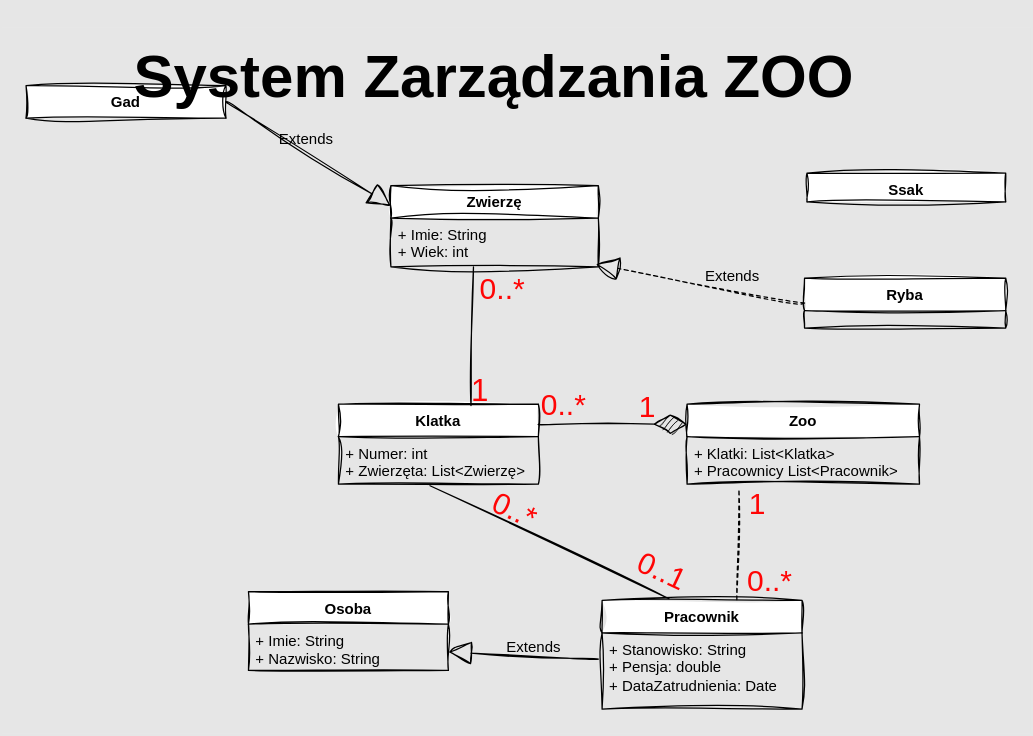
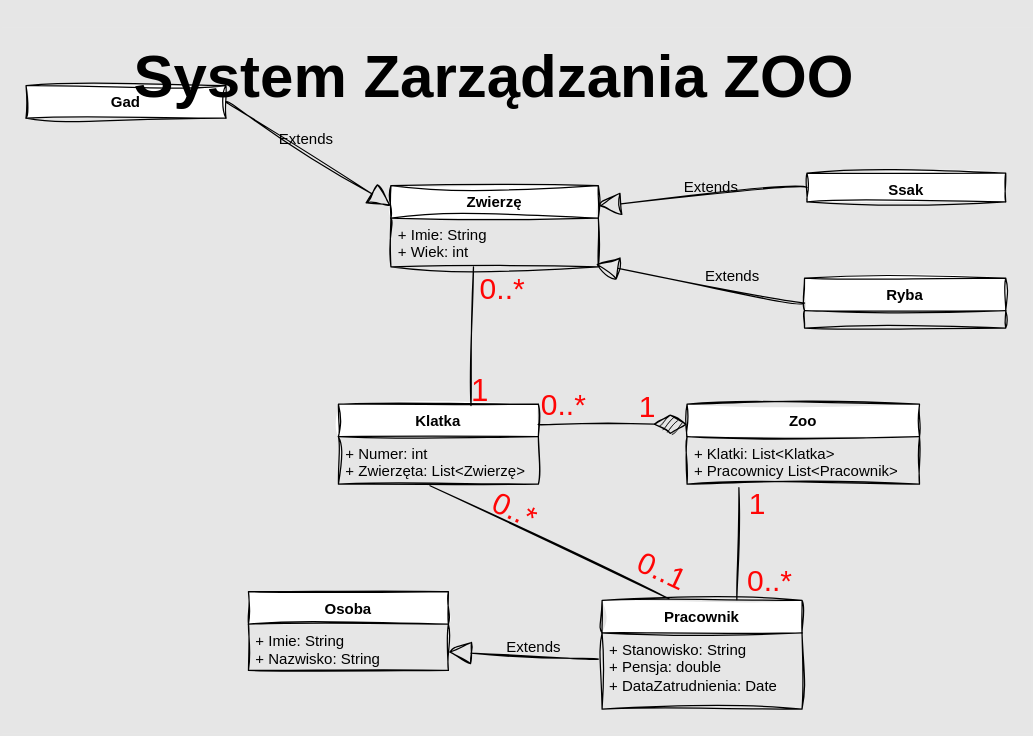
  <mxCell id="0" />
  <mxCell id="1" parent="0" />
  <mxCell id="2" value="Zwierzę" style="swimlane;fontStyle=1;align=center;verticalAlign=top;childLayout=stackLayout;horizontal=1;startSize=26;horizontalStack=0;resizeParent=1;resizeParentMax=0;resizeLast=0;collapsible=1;marginBottom=0;whiteSpace=wrap;html=1;labelBackgroundColor=none;sketch=1;curveFitting=1;jiggle=2;" parent="1" vertex="1"><mxGeometry x="312" y="127" width="166" height="65" as="geometry" /></mxCell>
  <mxCell id="3" value="+ Imie: String&lt;div&gt;+ Wiek: int&lt;/div&gt;&lt;div&gt;&lt;br&gt;&lt;/div&gt;" style="text;strokeColor=none;fillColor=none;align=left;verticalAlign=top;spacingLeft=4;spacingRight=4;overflow=hidden;rotatable=0;points=[[0,0.5],[1,0.5]];portConstraint=eastwest;whiteSpace=wrap;html=1;labelBackgroundColor=none;sketch=1;curveFitting=1;jiggle=2;" parent="2" vertex="1"><mxGeometry y="26" width="166" height="39" as="geometry" /></mxCell>
  <mxCell id="4" value="Ssak&lt;div&gt;&lt;br&gt;&lt;/div&gt;" style="swimlane;fontStyle=1;align=center;verticalAlign=top;childLayout=stackLayout;horizontal=1;startSize=26;horizontalStack=0;resizeParent=1;resizeParentMax=0;resizeLast=0;collapsible=1;marginBottom=0;whiteSpace=wrap;html=1;labelBackgroundColor=none;sketch=1;curveFitting=1;jiggle=2;" parent="1" vertex="1"><mxGeometry x="645" y="117" width="159" height="23" as="geometry"><mxRectangle x="230" y="15" width="62" height="41" as="alternateBounds" /></mxGeometry></mxCell>
+ <mxCell id="5" value="Extends" style="endArrow=block;endSize=16;endFill=0;html=1;rounded=0;fontSize=12;curved=1;entryX=1;entryY=0.25;entryDx=0;entryDy=0;exitX=0;exitY=0.5;exitDx=0;exitDy=0;labelBackgroundColor=none;fontColor=default;sketch=1;curveFitting=1;jiggle=2;" parent="1" source="4" target="2" edge="1"><mxGeometry x="-0.078" y="-6" width="160" relative="1" as="geometry"><mxPoint x="677" y="382" as="sourcePoint" /><mxPoint x="576" y="215" as="targetPoint" /><mxPoint as="offset" /></mxGeometry></mxCell>
  <mxCell id="6" value="Gad" style="swimlane;fontStyle=1;align=center;verticalAlign=top;childLayout=stackLayout;horizontal=1;startSize=26;horizontalStack=0;resizeParent=1;resizeParentMax=0;resizeLast=0;collapsible=1;marginBottom=0;whiteSpace=wrap;html=1;labelBackgroundColor=none;sketch=1;curveFitting=1;jiggle=2;" parent="1" vertex="1"><mxGeometry x="20" y="47" width="160" height="26" as="geometry" /></mxCell>
  <mxCell id="7" value="Extends" style="endArrow=block;endSize=16;endFill=0;html=1;rounded=0;fontSize=12;curved=1;entryX=0;entryY=0.25;entryDx=0;entryDy=0;exitX=1;exitY=0.5;exitDx=0;exitDy=0;labelBackgroundColor=none;fontColor=default;sketch=1;curveFitting=1;jiggle=2;" parent="1" source="6" target="2" edge="1"><mxGeometry x="-0.109" y="9" width="160" relative="1" as="geometry"><mxPoint x="133" y="151" as="sourcePoint" /><mxPoint x="293" y="151" as="targetPoint" /><mxPoint as="offset" /></mxGeometry></mxCell>
  <mxCell id="8" value="Ryba" style="swimlane;fontStyle=1;align=center;verticalAlign=top;childLayout=stackLayout;horizontal=1;startSize=26;horizontalStack=0;resizeParent=1;resizeParentMax=0;resizeLast=0;collapsible=1;marginBottom=0;whiteSpace=wrap;html=1;labelBackgroundColor=none;sketch=1;curveFitting=1;jiggle=2;" parent="1" vertex="1"><mxGeometry x="643" y="201" width="161" height="40" as="geometry" /></mxCell>
- <mxCell id="9" value="Extends" style="endArrow=block;endSize=16;endFill=0;html=1;rounded=0;fontSize=12;curved=1;entryX=0.988;entryY=0.949;entryDx=0;entryDy=0;entryPerimeter=0;exitX=0;exitY=0.5;exitDx=0;exitDy=0;labelBackgroundColor=none;fontColor=default;sketch=1;curveFitting=1;jiggle=2;dashed=1;" parent="1" source="8" target="3" edge="1"><mxGeometry x="-0.277" y="-10" width="160" relative="1" as="geometry"><mxPoint x="579" y="242" as="sourcePoint" /><mxPoint x="739" y="242" as="targetPoint" /><mxPoint as="offset" /></mxGeometry></mxCell>
+ <mxCell id="9" value="Extends" style="endArrow=block;endSize=16;endFill=0;html=1;rounded=0;fontSize=12;curved=1;entryX=0.988;entryY=0.949;entryDx=0;entryDy=0;entryPerimeter=0;exitX=0;exitY=0.5;exitDx=0;exitDy=0;labelBackgroundColor=none;fontColor=default;sketch=1;curveFitting=1;jiggle=2;" parent="1" source="8" target="3" edge="1"><mxGeometry x="-0.277" y="-10" width="160" relative="1" as="geometry"><mxPoint x="579" y="242" as="sourcePoint" /><mxPoint x="739" y="242" as="targetPoint" /><mxPoint as="offset" /></mxGeometry></mxCell>
  <mxCell id="10" value="Klatka" style="swimlane;fontStyle=1;align=center;verticalAlign=top;childLayout=stackLayout;horizontal=1;startSize=26;horizontalStack=0;resizeParent=1;resizeParentMax=0;resizeLast=0;collapsible=1;marginBottom=0;whiteSpace=wrap;html=1;labelBackgroundColor=none;sketch=1;curveFitting=1;jiggle=2;" parent="1" vertex="1"><mxGeometry x="270" y="302" width="160" height="64" as="geometry" /></mxCell>
  <mxCell id="11" value="+ Numer: int&lt;div&gt;+ Zwierzęta: List&amp;lt;Zwierzę&amp;gt;&lt;/div&gt;" style="text;strokeColor=none;fillColor=none;align=left;verticalAlign=top;spacingLeft=4;spacingRight=4;overflow=hidden;rotatable=0;points=[[0,0.5],[1,0.5]];portConstraint=eastwest;whiteSpace=wrap;html=1;labelBackgroundColor=none;sketch=1;curveFitting=1;jiggle=2;" parent="10" vertex="1"><mxGeometry y="26" width="160" height="38" as="geometry" /></mxCell>
  <mxCell id="12" value="Zoo" style="swimlane;fontStyle=1;align=center;verticalAlign=top;childLayout=stackLayout;horizontal=1;startSize=26;horizontalStack=0;resizeParent=1;resizeParentMax=0;resizeLast=0;collapsible=1;marginBottom=0;whiteSpace=wrap;html=1;labelBackgroundColor=none;sketch=1;curveFitting=1;jiggle=2;" parent="1" vertex="1"><mxGeometry x="549" y="302" width="186" height="64" as="geometry" /></mxCell>
  <mxCell id="13" value="+ Klatki: List&amp;lt;Klatka&amp;gt;&lt;div&gt;+ Pracownicy List&amp;lt;Pracownik&amp;gt;&lt;/div&gt;" style="text;strokeColor=none;fillColor=none;align=left;verticalAlign=top;spacingLeft=4;spacingRight=4;overflow=hidden;rotatable=0;points=[[0,0.5],[1,0.5]];portConstraint=eastwest;whiteSpace=wrap;html=1;labelBackgroundColor=none;sketch=1;curveFitting=1;jiggle=2;" parent="12" vertex="1"><mxGeometry y="26" width="186" height="38" as="geometry" /></mxCell>
  <mxCell id="14" value="Osoba" style="swimlane;fontStyle=1;align=center;verticalAlign=top;childLayout=stackLayout;horizontal=1;startSize=26;horizontalStack=0;resizeParent=1;resizeParentMax=0;resizeLast=0;collapsible=1;marginBottom=0;whiteSpace=wrap;html=1;labelBackgroundColor=none;sketch=1;curveFitting=1;jiggle=2;" parent="1" vertex="1"><mxGeometry x="198" y="452" width="160" height="63" as="geometry" /></mxCell>
  <mxCell id="15" value="+ Imie: String&lt;div&gt;+ Nazwisko: String&lt;/div&gt;" style="text;strokeColor=none;fillColor=none;align=left;verticalAlign=top;spacingLeft=4;spacingRight=4;overflow=hidden;rotatable=0;points=[[0,0.5],[1,0.5]];portConstraint=eastwest;whiteSpace=wrap;html=1;labelBackgroundColor=none;sketch=1;curveFitting=1;jiggle=2;" parent="14" vertex="1"><mxGeometry y="26" width="160" height="37" as="geometry" /></mxCell>
  <mxCell id="16" value="Pracownik" style="swimlane;fontStyle=1;align=center;verticalAlign=top;childLayout=stackLayout;horizontal=1;startSize=26;horizontalStack=0;resizeParent=1;resizeParentMax=0;resizeLast=0;collapsible=1;marginBottom=0;whiteSpace=wrap;html=1;labelBackgroundColor=none;sketch=1;curveFitting=1;jiggle=2;" parent="1" vertex="1"><mxGeometry x="481" y="459" width="160" height="87" as="geometry" /></mxCell>
  <mxCell id="17" value="+ Stanowisko: String&lt;div&gt;+ Pensja: double&lt;/div&gt;&lt;div&gt;+ DataZatrudnienia: Date&lt;/div&gt;" style="text;strokeColor=none;fillColor=none;align=left;verticalAlign=top;spacingLeft=4;spacingRight=4;overflow=hidden;rotatable=0;points=[[0,0.5],[1,0.5]];portConstraint=eastwest;whiteSpace=wrap;html=1;labelBackgroundColor=none;sketch=1;curveFitting=1;jiggle=2;" parent="16" vertex="1"><mxGeometry y="26" width="160" height="61" as="geometry" /></mxCell>
  <mxCell id="18" value="Extends" style="endArrow=block;endSize=16;endFill=0;html=1;rounded=0;fontSize=12;curved=1;exitX=-0.012;exitY=0.098;exitDx=0;exitDy=0;exitPerimeter=0;labelBackgroundColor=none;fontColor=default;sketch=1;curveFitting=1;jiggle=2;" parent="1" target="15" edge="1"><mxGeometry x="-0.128" y="-7" width="160" relative="1" as="geometry"><mxPoint x="478" y="505.978" as="sourcePoint" /><mxPoint x="627.92" y="258" as="targetPoint" /><mxPoint as="offset" /></mxGeometry></mxCell>
  <mxCell id="19" value="" style="endArrow=diamondThin;endFill=1;endSize=24;html=1;rounded=0;fontSize=12;curved=1;exitX=1;exitY=0.25;exitDx=0;exitDy=0;entryX=0;entryY=0.25;entryDx=0;entryDy=0;labelBackgroundColor=none;fontColor=default;sketch=1;curveFitting=1;jiggle=2;" parent="1" source="10" target="12" edge="1"><mxGeometry width="160" relative="1" as="geometry"><mxPoint x="406" y="325" as="sourcePoint" /><mxPoint x="566" y="325" as="targetPoint" /></mxGeometry></mxCell>
  <mxCell id="20" value="&lt;font face=&quot;Helvetica&quot; style=&quot;font-size: 24px;&quot;&gt;0..*&lt;/font&gt;" style="edgeLabel;html=1;align=center;verticalAlign=middle;resizable=0;points=[];sketch=1;hachureGap=4;jiggle=2;curveFitting=1;fontFamily=Architects Daughter;fontSource=https%3A%2F%2Ffonts.googleapis.com%2Fcss%3Ffamily%3DArchitects%2BDaughter;labelBackgroundColor=none;fontColor=#FF0505;" vertex="1" connectable="0" parent="19"><mxGeometry x="-0.711" relative="1" as="geometry"><mxPoint x="2" y="-16" as="offset" /></mxGeometry></mxCell>
  <mxCell id="21" value="" style="endArrow=none;html=1;rounded=0;entryX=0.398;entryY=1;entryDx=0;entryDy=0;entryPerimeter=0;exitX=0.663;exitY=0.016;exitDx=0;exitDy=0;exitPerimeter=0;labelBackgroundColor=none;fontColor=default;sketch=1;curveFitting=1;jiggle=2;" edge="1" parent="1" source="10" target="3"><mxGeometry width="50" height="50" relative="1" as="geometry"><mxPoint x="378" y="298" as="sourcePoint" /><mxPoint x="442" y="384" as="targetPoint" /></mxGeometry></mxCell>
  <mxCell id="22" value="&lt;font style=&quot;font-size: 25px;&quot;&gt;1&lt;/font&gt;" style="edgeLabel;html=1;align=center;verticalAlign=middle;resizable=0;points=[];labelBackgroundColor=none;sketch=1;curveFitting=1;jiggle=2;fontSize=13;fontColor=#FF0505;" vertex="1" connectable="0" parent="21"><mxGeometry x="-0.747" y="-1" relative="1" as="geometry"><mxPoint x="5" as="offset" /></mxGeometry></mxCell>
  <mxCell id="23" value="&lt;font style=&quot;font-size: 24px;&quot; color=&quot;#ff0505&quot;&gt;0..*&lt;/font&gt;" style="edgeLabel;html=1;align=center;verticalAlign=middle;resizable=0;points=[];sketch=1;hachureGap=4;jiggle=2;curveFitting=1;fontFamily=Helvetica;labelBackgroundColor=none;" vertex="1" connectable="0" parent="21"><mxGeometry x="0.719" y="-1" relative="1" as="geometry"><mxPoint x="22" y="1" as="offset" /></mxGeometry></mxCell>
  <mxCell id="24" value="&lt;h1&gt;System Zarządzania ZOO&lt;/h1&gt;" style="text;strokeColor=none;fillColor=none;html=1;fontSize=24;fontStyle=1;verticalAlign=middle;align=center;labelBackgroundColor=none;sketch=1;curveFitting=1;jiggle=2;" vertex="1" parent="1"><mxGeometry x="344" y="20" width="100" height="40" as="geometry" /></mxCell>
  <mxCell id="25" value="&lt;font face=&quot;Helvetica&quot; style=&quot;font-size: 24px;&quot;&gt;1&lt;/font&gt;" style="edgeLabel;html=1;align=center;verticalAlign=middle;resizable=0;points=[];sketch=1;hachureGap=4;jiggle=2;curveFitting=1;fontFamily=Architects Daughter;fontSource=https%3A%2F%2Ffonts.googleapis.com%2Fcss%3Ffamily%3DArchitects%2BDaughter;labelBackgroundColor=none;fontColor=#FF0505;" vertex="1" connectable="0" parent="1"><mxGeometry x="516" y="304" as="geometry" /></mxCell>
- <mxCell id="26" value="" style="endArrow=none;html=1;rounded=0;sketch=1;hachureGap=4;jiggle=2;curveFitting=1;fontFamily=Architects Daughter;fontSource=https%3A%2F%2Ffonts.googleapis.com%2Fcss%3Ffamily%3DArchitects%2BDaughter;entryX=0.223;entryY=1.074;entryDx=0;entryDy=0;entryPerimeter=0;exitX=0.674;exitY=-0.007;exitDx=0;exitDy=0;exitPerimeter=0;dashed=1;" edge="1" parent="1" source="16" target="13"><mxGeometry width="50" height="50" relative="1" as="geometry"><mxPoint x="572" y="442" as="sourcePoint" /><mxPoint x="622" y="392" as="targetPoint" /></mxGeometry></mxCell>
+ <mxCell id="26" value="" style="endArrow=none;html=1;rounded=0;sketch=1;hachureGap=4;jiggle=2;curveFitting=1;fontFamily=Architects Daughter;fontSource=https%3A%2F%2Ffonts.googleapis.com%2Fcss%3Ffamily%3DArchitects%2BDaughter;entryX=0.223;entryY=1.074;entryDx=0;entryDy=0;entryPerimeter=0;exitX=0.674;exitY=-0.007;exitDx=0;exitDy=0;exitPerimeter=0;" edge="1" parent="1" source="16" target="13"><mxGeometry width="50" height="50" relative="1" as="geometry"><mxPoint x="572" y="442" as="sourcePoint" /><mxPoint x="622" y="392" as="targetPoint" /></mxGeometry></mxCell>
  <mxCell id="27" value="&lt;font face=&quot;Helvetica&quot; style=&quot;font-size: 24px;&quot;&gt;1&lt;/font&gt;" style="edgeLabel;html=1;align=center;verticalAlign=middle;resizable=0;points=[];sketch=1;hachureGap=4;jiggle=2;curveFitting=1;fontFamily=Architects Daughter;fontSource=https%3A%2F%2Ffonts.googleapis.com%2Fcss%3Ffamily%3DArchitects%2BDaughter;labelBackgroundColor=none;fontColor=#FF0505;" vertex="1" connectable="0" parent="1"><mxGeometry x="526" y="318" as="geometry"><mxPoint x="78" y="63" as="offset" /></mxGeometry></mxCell>
  <mxCell id="28" value="&lt;font face=&quot;Helvetica&quot; style=&quot;font-size: 24px;&quot;&gt;0..*&lt;/font&gt;" style="edgeLabel;html=1;align=center;verticalAlign=middle;resizable=0;points=[];sketch=1;hachureGap=4;jiggle=2;curveFitting=1;fontFamily=Architects Daughter;fontSource=https%3A%2F%2Ffonts.googleapis.com%2Fcss%3Ffamily%3DArchitects%2BDaughter;labelBackgroundColor=none;fontColor=#FF0505;" vertex="1" connectable="0" parent="1"><mxGeometry x="614" y="443" as="geometry" /></mxCell>
  <mxCell id="29" value="" style="endArrow=none;html=1;rounded=0;sketch=1;hachureGap=4;jiggle=2;curveFitting=1;fontFamily=Architects Daughter;fontSource=https%3A%2F%2Ffonts.googleapis.com%2Fcss%3Ffamily%3DArchitects%2BDaughter;exitX=0.334;exitY=-0.016;exitDx=0;exitDy=0;entryX=0.458;entryY=1.032;entryDx=0;entryDy=0;entryPerimeter=0;exitPerimeter=0;" edge="1" parent="1" source="16" target="11"><mxGeometry width="50" height="50" relative="1" as="geometry"><mxPoint x="481" y="458" as="sourcePoint" /><mxPoint x="485" y="366" as="targetPoint" /></mxGeometry></mxCell>
  <mxCell id="30" value="&lt;span style=&quot;color: rgb(255, 5, 5); font-family: Helvetica; font-size: 24px; font-style: normal; font-variant-ligatures: normal; font-variant-caps: normal; font-weight: 400; letter-spacing: normal; orphans: 2; text-align: center; text-indent: 0px; text-transform: none; widows: 2; word-spacing: 0px; -webkit-text-stroke-width: 0px; white-space: nowrap; text-decoration-thickness: initial; text-decoration-style: initial; text-decoration-color: initial; float: none; display: inline !important;&quot;&gt;0..1&lt;/span&gt;" style="text;whiteSpace=wrap;html=1;fontFamily=Architects Daughter;fontSource=https%3A%2F%2Ffonts.googleapis.com%2Fcss%3Ffamily%3DArchitects%2BDaughter;rotation=25;fillColor=none;strokeColor=none;rounded=0;glass=0;fontSize=12;fontColor=default;" vertex="1" parent="1"><mxGeometry x="505.5" y="414" width="41" height="51" as="geometry" /></mxCell>
  <mxCell id="31" value="&lt;span style=&quot;color: rgb(255, 5, 5); font-family: Helvetica; font-size: 24px; font-style: normal; font-variant-ligatures: normal; font-variant-caps: normal; font-weight: 400; letter-spacing: normal; orphans: 2; text-align: center; text-indent: 0px; text-transform: none; widows: 2; word-spacing: 0px; -webkit-text-stroke-width: 0px; white-space: nowrap; text-decoration-thickness: initial; text-decoration-style: initial; text-decoration-color: initial; float: none; display: inline !important;&quot;&gt;0..*&lt;/span&gt;" style="text;whiteSpace=wrap;html=1;fontFamily=Architects Daughter;fontSource=https://fonts.googleapis.com/css?family=Architects+Daughter;rotation=25;fillColor=none;strokeColor=none;rounded=0;glass=0;fontSize=12;fontColor=default;" vertex="1" parent="1"><mxGeometry x="388.996" y="366.005" width="41" height="51" as="geometry" /></mxCell>
